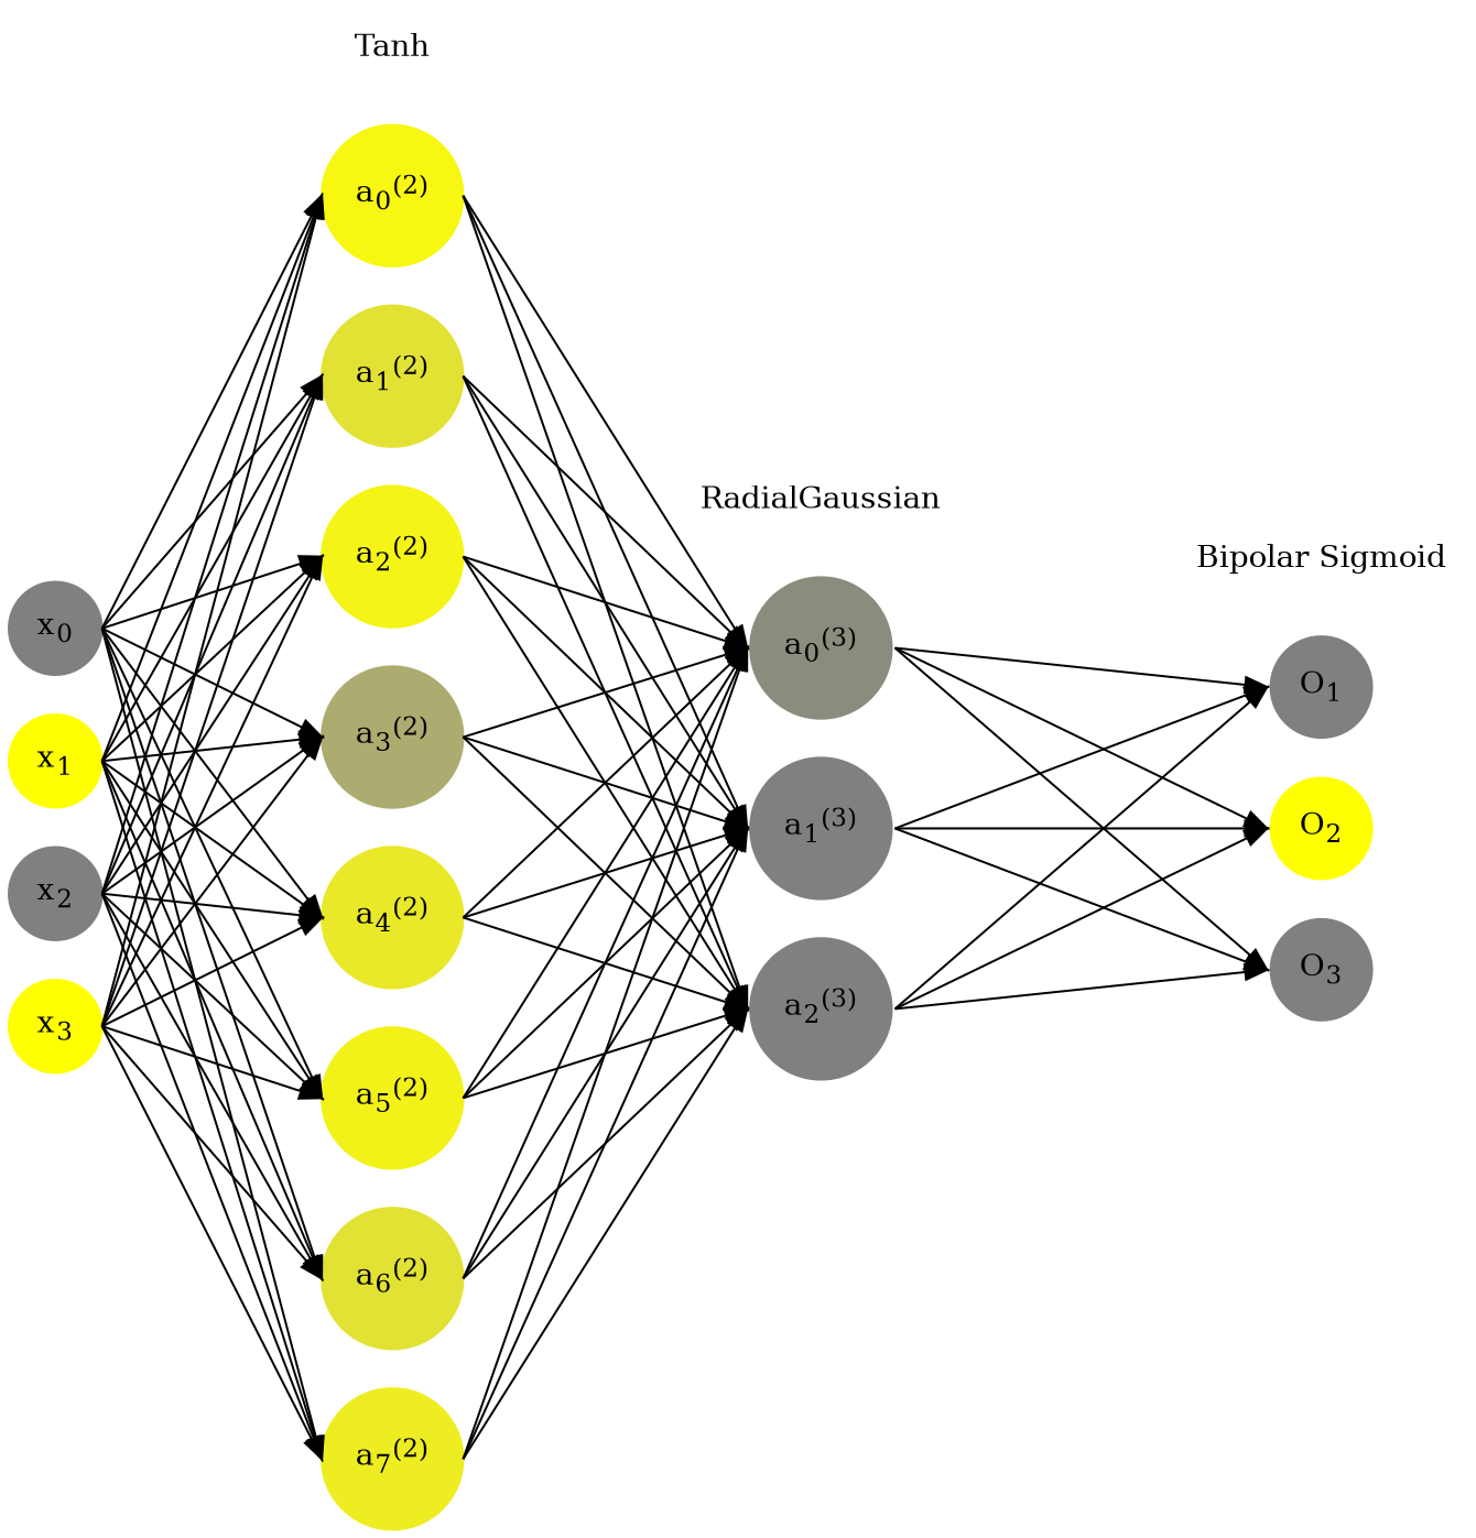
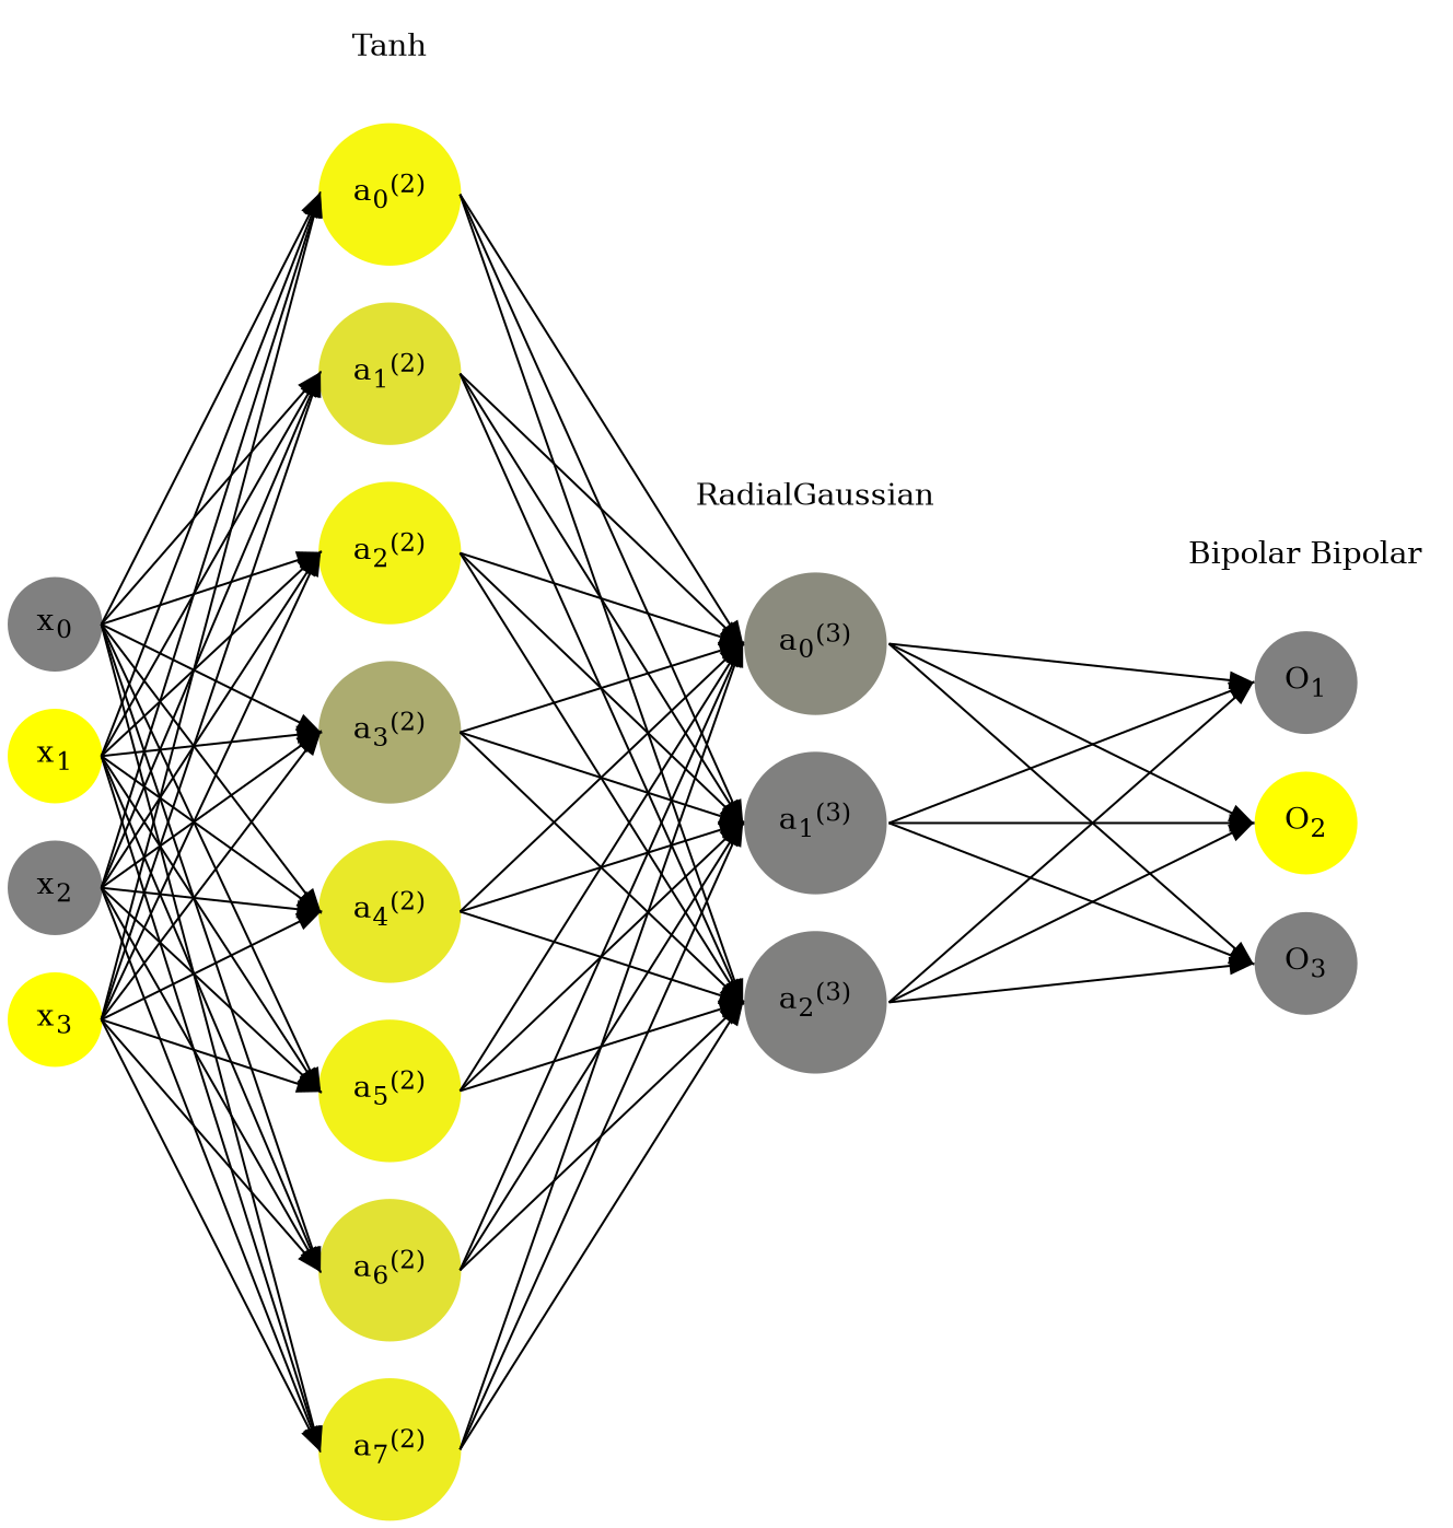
  digraph {
    rankdir=LR
    ranksep=1.4
    splines=false
    node [color="0.1667, 0.0, 0.5" fillcolor="0.1667, 0.0, 0.5" shape=circle style=filled]
    edge [headport=w style=solid tailport=e]
    n1 [label=<x<sub>0</sub>>]
    n2 [color="0.1667, 1.0, 1.0" fillcolor="0.1667, 1.0, 1.0" label=<x<sub>1</sub>>]
    n3 [label=<x<sub>2</sub>>]
    n4 [color="0.1667, 1.0, 1.0" fillcolor="0.1667, 1.0, 1.0" label=<x<sub>3</sub>>]
    n5 [color="0.1667, 0.930761, 0.965381" fillcolor="0.1667, 0.930761, 0.965381" label=<a<sub>0</sub><sup>(2)</sup>>]
    n6 [color="0.1667, 0.766168, 0.883084" fillcolor="0.1667, 0.766168, 0.883084" label=<a<sub>1</sub><sup>(2)</sup>>]
    n7 [color="0.1667, 0.909559, 0.954779" fillcolor="0.1667, 0.909559, 0.954779" label=<a<sub>2</sub><sup>(2)</sup>>]
    n8 [color="0.1667, 0.347924, 0.673962" fillcolor="0.1667, 0.347924, 0.673962" label=<a<sub>3</sub><sup>(2)</sup>>]
    n9 [color="0.1667, 0.822567, 0.911284" fillcolor="0.1667, 0.822567, 0.911284" label=<a<sub>4</sub><sup>(2)</sup>>]
    n10 [color="0.1667, 0.893114, 0.946557" fillcolor="0.1667, 0.893114, 0.946557" label=<a<sub>5</sub><sup>(2)</sup>>]
    n11 [color="0.1667, 0.767785, 0.883893" fillcolor="0.1667, 0.767785, 0.883893" label=<a<sub>6</sub><sup>(2)</sup>>]
    n12 [color="0.1667, 0.853400, 0.926700" fillcolor="0.1667, 0.853400, 0.926700" label=<a<sub>7</sub><sup>(2)</sup>>]
    n13 [color="0.1667, 0.088470, 0.544235" fillcolor="0.1667, 0.088470, 0.544235" label=<a<sub>0</sub><sup>(3)</sup>>]
    n14 [color="0.1667, 0.001874, 0.500937" fillcolor="0.1667, 0.001874, 0.500937" label=<a<sub>1</sub><sup>(3)</sup>>]
    n15 [color="0.1667, 0.006321, 0.503160" fillcolor="0.1667, 0.006321, 0.503160" label=<a<sub>2</sub><sup>(3)</sup>>]
    n16 [label=<O<sub>1</sub>>]
    n17 [color="0.1667, 1.0, 1.0" fillcolor="0.1667, 1.0, 1.0" label=<O<sub>2</sub>>]
    n18 [label=<O<sub>3</sub>>]
    n19 [label=Tanh shape=plaintext color="" fillcolor="" style=""]
    n20 [label=RadialGaussian shape=plaintext color="" fillcolor="" style=""]
-   n21 [label="Bipolar Sigmoid" shape=plaintext color="" fillcolor="" style=""]
+   n21 [label="Bipolar Bipolar" shape=plaintext color="" fillcolor="" style=""]
    subgraph sub_1 {
      n1
    }
    subgraph sub_2 {
      n2
    }
    subgraph sub_3 {
      n3
    }
    subgraph sub_4 {
      n4
    }
    subgraph sub_5 {
      n5
    }
    subgraph sub_6 {
      n6
    }
    subgraph sub_7 {
      n7
    }
    subgraph sub_8 {
      n8
    }
    subgraph sub_9 {
      n9
    }
    subgraph sub_10 {
      n10
    }
    subgraph sub_11 {
      n11
    }
    subgraph sub_12 {
      n12
    }
    subgraph sub_13 {
      n13
    }
    subgraph sub_14 {
      n14
    }
    subgraph sub_15 {
      n15
    }
    subgraph sub_16 {
      n16
    }
    subgraph sub_17 {
      n17
    }
    subgraph sub_18 {
      n18
    }
    subgraph sub_19 {
      rank=same
      n1
      n2
      n3
      n4
    }
    subgraph sub_20 {
      rank=same
      n5
      n6
      n7
      n8
      n9
      n10
      n11
      n12
    }
    subgraph sub_21 {
      rank=same
      n13
      n14
      n15
    }
    subgraph sub_22 {
      rank=same
      n16
      n17
      n18
    }
    subgraph sub_23 {
      rank=same
      n5
      n19
    }
    subgraph sub_24 {
      rank=same
      n13
      n20
    }
    subgraph sub_25 {
      rank=same
      n16
      n21
    }
    n1 -> n2 [style=invis]
    n1 -> n5
    n1 -> n6
    n1 -> n7
    n1 -> n8
    n1 -> n9
    n1 -> n10
    n1 -> n11
    n1 -> n12
    n2 -> n3 [style=invis]
    n2 -> n5
    n2 -> n6
    n2 -> n7
    n2 -> n8
    n2 -> n9
    n2 -> n10
    n2 -> n11
    n2 -> n12
    n3 -> n4 [style=invis]
    n3 -> n5
    n3 -> n6
    n3 -> n7
    n3 -> n8
    n3 -> n9
    n3 -> n10
    n3 -> n11
    n3 -> n12
    n4 -> n5
    n4 -> n6
    n4 -> n7
    n4 -> n8
    n4 -> n9
    n4 -> n10
    n4 -> n11
    n4 -> n12
    n5 -> n6 [style=invis]
    n5 -> n13
    n5 -> n14
    n5 -> n15
    n6 -> n7 [style=invis]
    n6 -> n13
    n6 -> n14
    n6 -> n15
    n7 -> n8 [style=invis]
    n7 -> n13
    n7 -> n14
    n7 -> n15
    n8 -> n9 [style=invis]
    n8 -> n13
    n8 -> n14
    n8 -> n15
    n9 -> n10 [style=invis]
    n9 -> n13
    n9 -> n14
    n9 -> n15
    n10 -> n11 [style=invis]
    n10 -> n13
    n10 -> n14
    n10 -> n15
    n11 -> n12 [style=invis]
    n11 -> n13
    n11 -> n14
    n11 -> n15
    n12 -> n13
    n12 -> n14
    n12 -> n15
    n13 -> n14 [style=invis]
    n13 -> n16
    n13 -> n17
    n13 -> n18
    n14 -> n15 [style=invis]
    n14 -> n16
    n14 -> n17
    n14 -> n18
    n15 -> n16
    n15 -> n17
    n15 -> n18
    n16 -> n17 [style=invis]
    n17 -> n18 [style=invis]
    n19 -> n5 [style=invis]
    n20 -> n13 [style=invis]
    n21 -> n16 [style=invis]
  }
